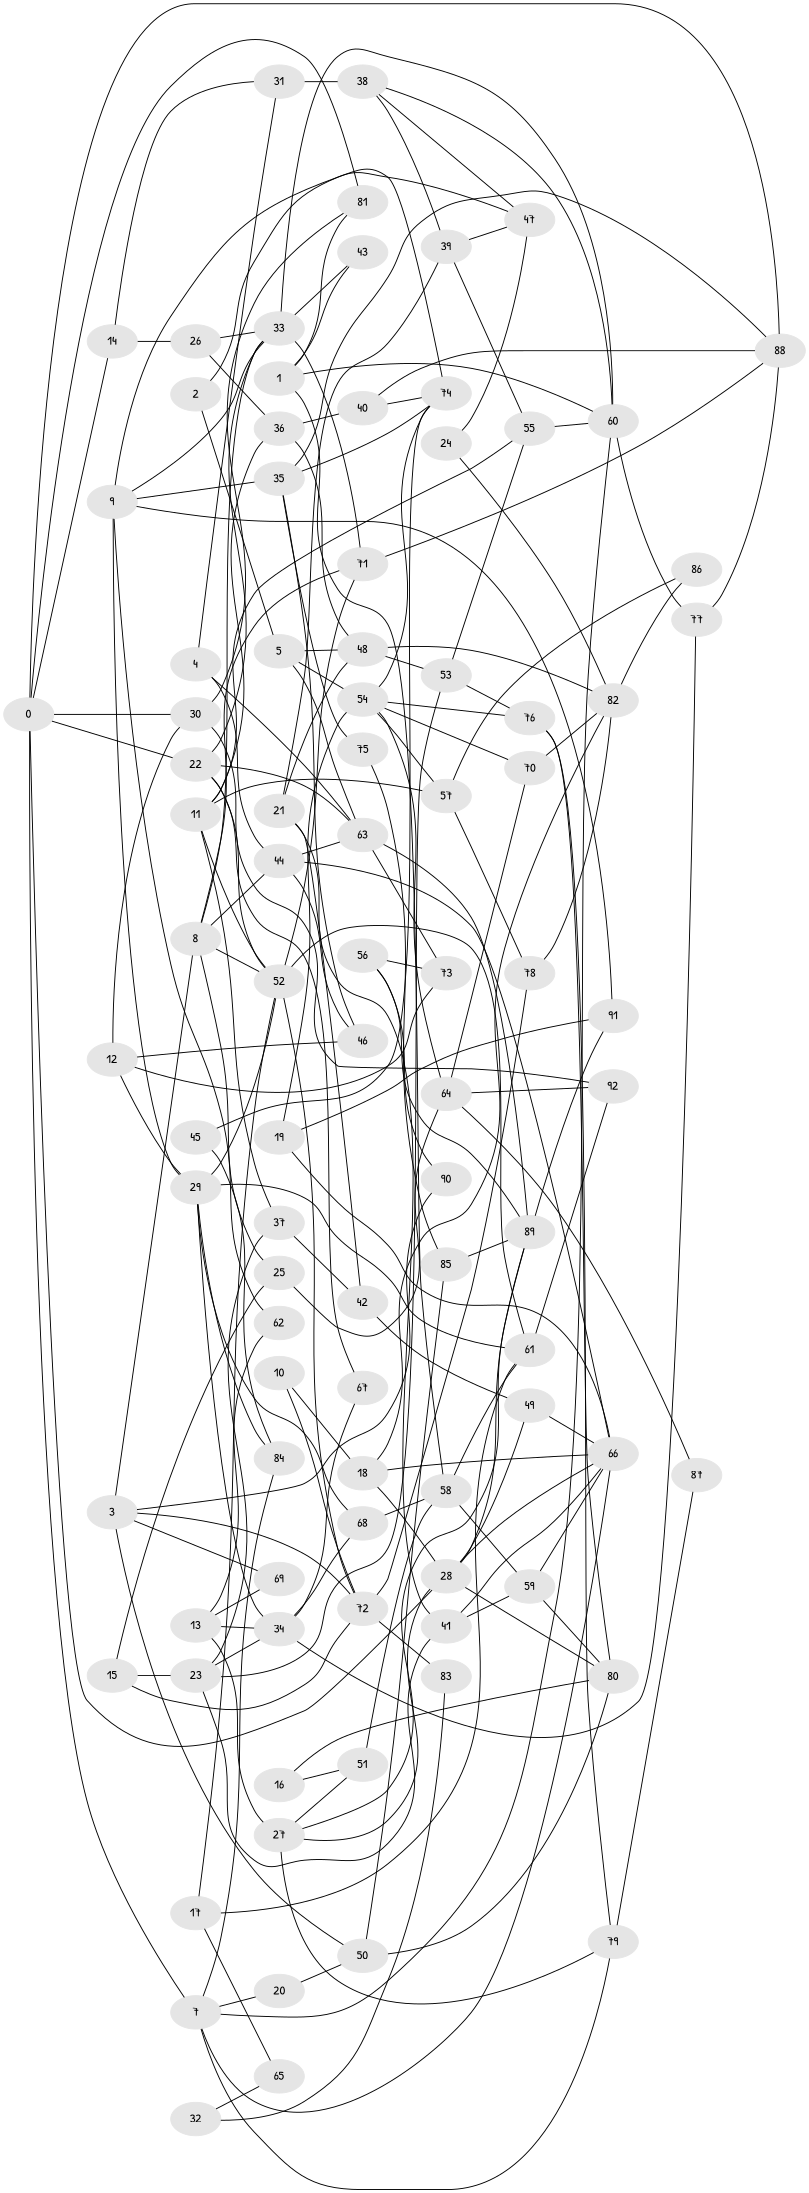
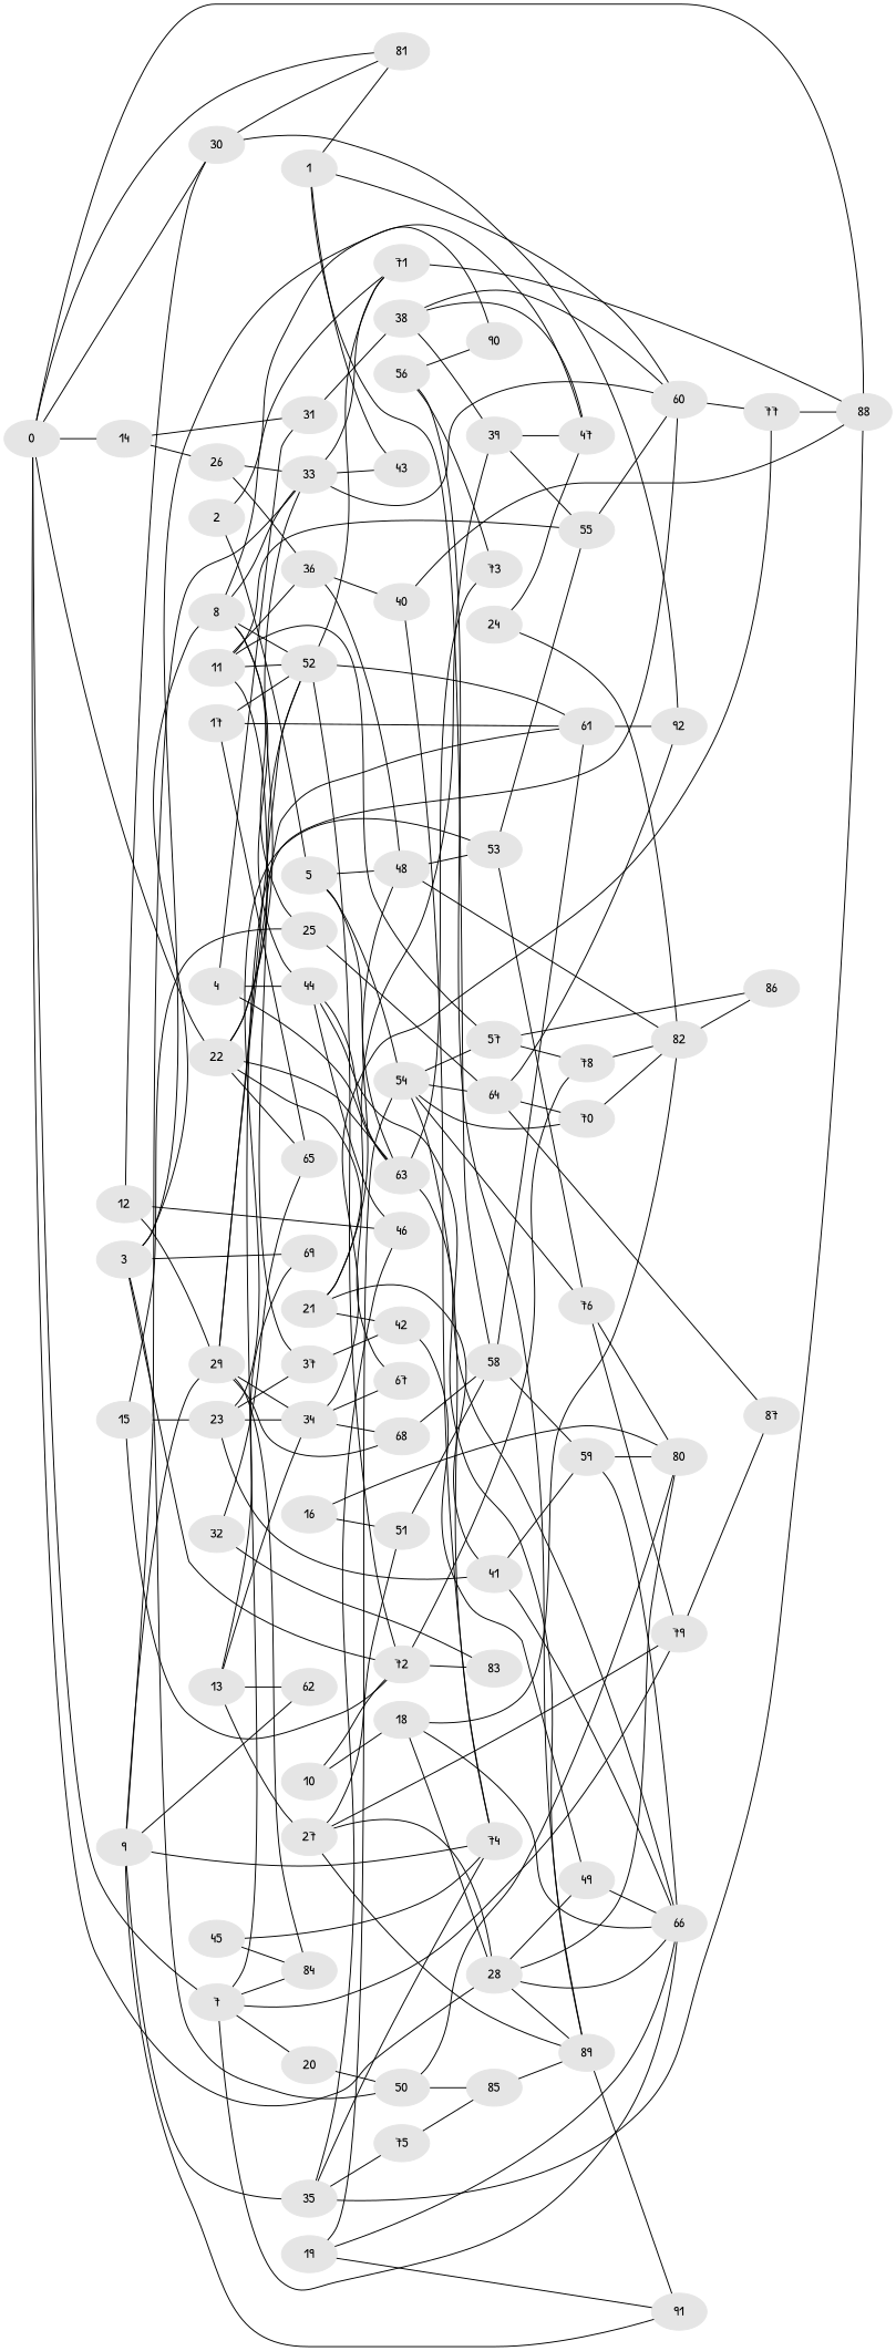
  graph {
    fontname="Patrick Hand"
    rankdir=LR
    node [color=gray90 fontname="Patrick Hand" style=filled]
    edge [fontname="Patrick Hand"]
    1
    43
    58
    60
    81
    61
    59
    77
    2
    5
    47
    63
    48
    54
    3
    8
    50
    69
    72
    90
    44
    25
    33
    52
    71
    80
    85
    83
    78
    4
    31
    38
    66
    46
    73
    89
    75
    82
    53
    74
    57
    64
    76
    70
    n45 [label=0]
    7
    14
    22
    28
    30
    88
    20
    79
    84
    26
    65
    67
    49
    92
    87
    9
    29
    35
    62
    91
    34
    68
    10
    18
    11
    36
    37
    55
    40
    42
    86
    12
    13
    27
    51
    15
    23
    41
    16
    17
    19
    21
    39
    24
    32
    45
    56
    1 -- 43
    1 -- 58
    1 -- 60
    1 -- 81
    58 -- 61
    58 -- 59
    60 -- 77
    61 -- 92
    59 -- 80
    59 -- 66
    77 -- 88
    2 -- 5
    2 -- 47
    5 -- 63
    5 -- 48
    5 -- 54
    63 -- 73
    63 -- 89
    48 -- 82
    48 -- 53
    54 -- 74
    54 -- 57
    54 -- 64
    54 -- 76
    54 -- 70
    3 -- 8
    3 -- 50
    3 -- 69
    3 -- 72
    3 -- 90
    8 -- 44
    8 -- 25
    8 -- 33
    8 -- 52
    8 -- 71
    50 -- 80
    50 -- 85
    72 -- 83
    72 -- 78
    44 -- 63
    44 -- 66
    44 -- 46
    25 -- 64
    33 -- 43
    33 -- 60
    33 -- 71
    52 -- 61
    52 -- 72
    52 -- 71
    71 -- 88
    85 -- 89
    78 -- 82
    4 -- 63
    4 -- 44
    4 -- 31
    31 -- 38
    38 -- 60
    38 -- 47
    38 -- 39
    89 -- 91
    75 -- 85
    82 -- 86
    53 -- 76
    53 -- 55
    57 -- 78
    57 -- 86
    64 -- 70
    64 -- 92
    64 -- 87
    76 -- 80
    76 -- 79
    70 -- 82
    n45 -- 81
    n45 -- 7
    n45 -- 14
    n45 -- 22
    n45 -- 28
    n45 -- 30
    n45 -- 88
    7 -- 60
    7 -- 66
    7 -- 20
    7 -- 79
    7 -- 84
    14 -- 31
    14 -- 26
    22 -- 63
    22 -- 33
    22 -- 52
+   22 -- 65
    22 -- 67
    28 -- 80
    28 -- 66
    28 -- 89
    28 -- 49
    30 -- 81
    30 -- 92
    20 -- 50
    79 -- 87
    26 -- 33
    26 -- 36
    49 -- 66
    9 -- 33
    9 -- 74
    9 -- 29
    9 -- 35
    9 -- 62
    9 -- 91
    29 -- 61
    29 -- 52
    29 -- 84
    29 -- 34
    29 -- 68
    35 -- 46
    35 -- 75
    35 -- 74
    35 -- 88
    34 -- 77
    34 -- 67
    34 -- 68
    68 -- 58
    10 -- 72
    10 -- 18
    18 -- 66
    18 -- 82
    18 -- 28
    11 -- 52
    11 -- 57
    11 -- 36
    11 -- 37
    11 -- 55
    36 -- 48
    36 -- 40
    37 -- 42
    55 -- 60
    40 -- 74
    40 -- 88
    42 -- 49
    12 -- 46
-   12 -- 73
    12 -- 30
    12 -- 29
    13 -- 69
    13 -- 62
    13 -- 34
    13 -- 27
    27 -- 89
    27 -- 28
    27 -- 79
    27 -- 51
    51 -- 58
    15 -- 72
    15 -- 25
    15 -- 23
    23 -- 53
    23 -- 34
    23 -- 37
    23 -- 41
    41 -- 59
    41 -- 66
    16 -- 80
    16 -- 51
    17 -- 61
    17 -- 52
    17 -- 65
    19 -- 54
    19 -- 66
    19 -- 91
    21 -- 48
    21 -- 42
    21 -- 41
    21 -- 39
    39 -- 47
    39 -- 55
    24 -- 47
    24 -- 82
    32 -- 83
    32 -- 65
    45 -- 74
    45 -- 84
    56 -- 90
    56 -- 73
    56 -- 89
  }
